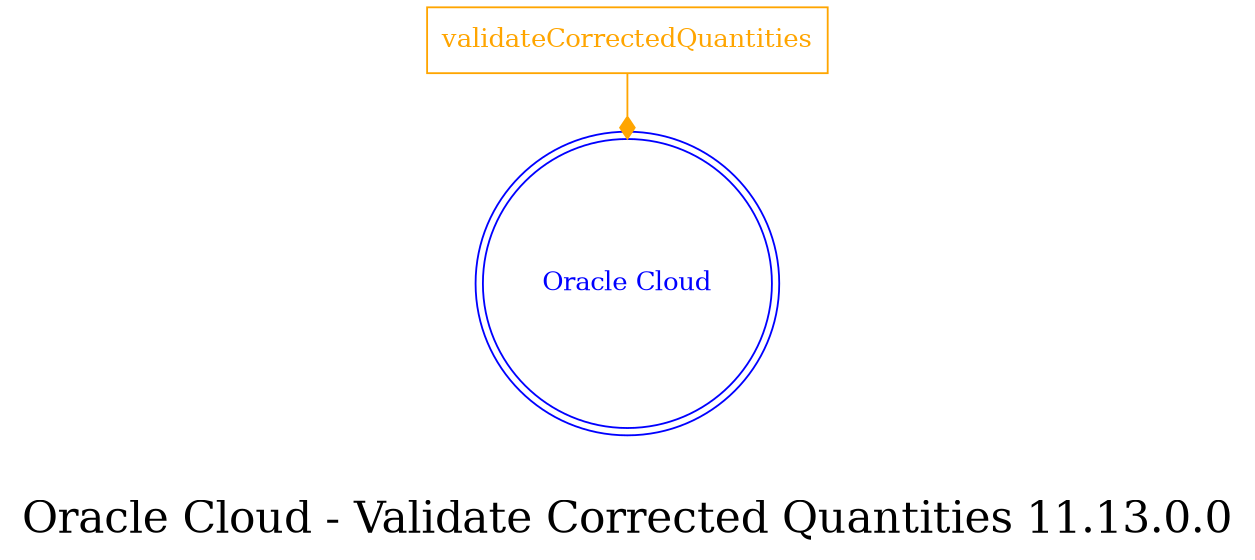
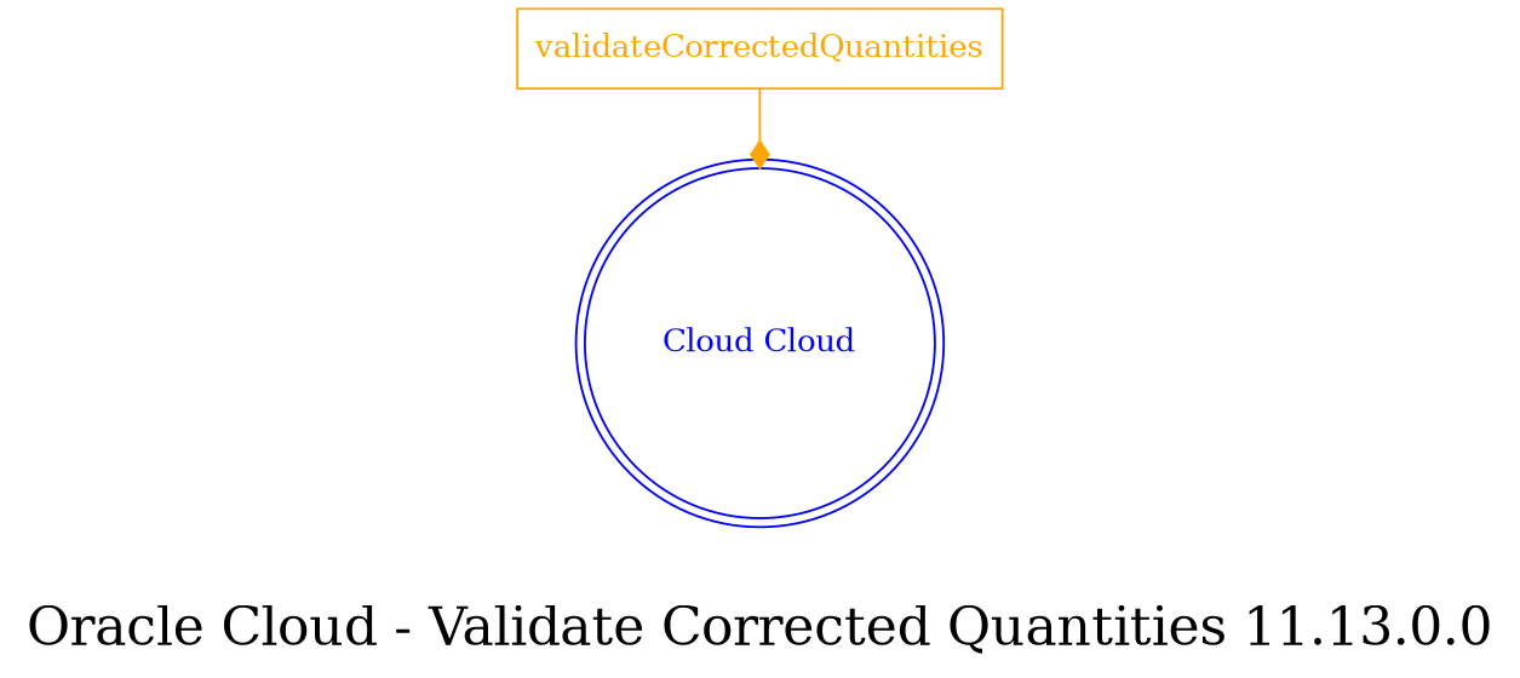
  digraph {
    fontsize=24
    label="Oracle Cloud - Validate Corrected Quantities 11.13.0.0"
    splines=true
-   "Oracle Cloud" [color=blue fontcolor=blue shape=doublecircle]
+   "Oracle Cloud" [color=blue fontcolor=blue shape=doublecircle label="Cloud Cloud"]
    validateCorrectedQuantities [color=orange fontcolor=orange shape=box]
    validateCorrectedQuantities -> "Oracle Cloud" [arrowhead=diamond arrowtail=none color=orange fontcolor=orange]
  }
